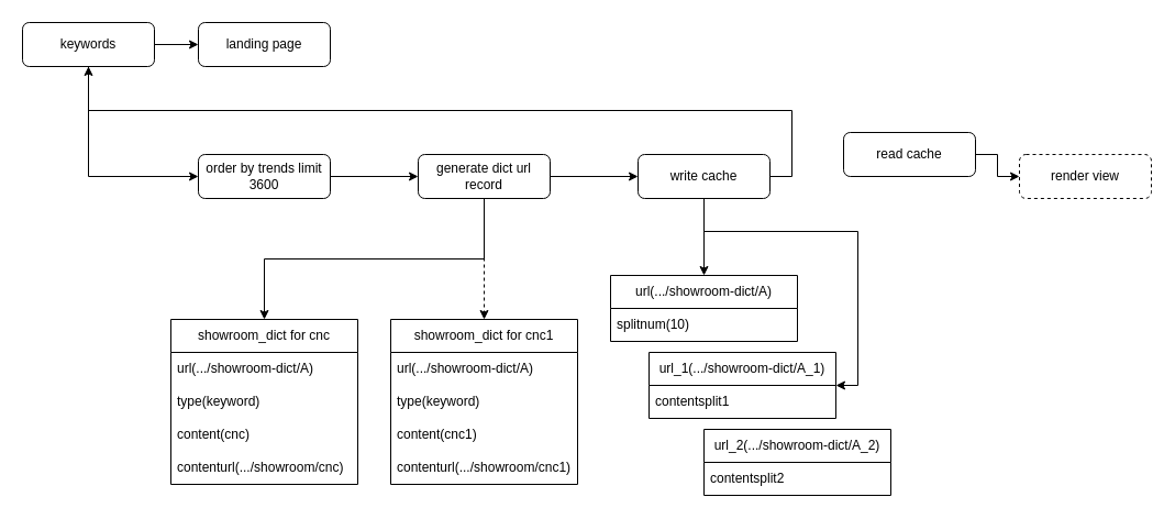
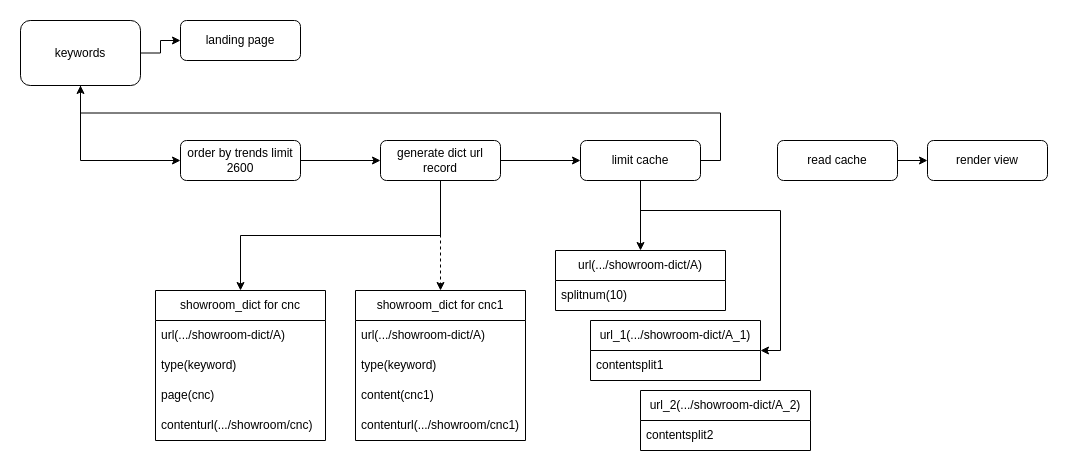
  <mxCell id="0" />
  <mxCell id="1" parent="0" />
  <mxCell id="2" style="edgeStyle=orthogonalEdgeStyle;rounded=0;orthogonalLoop=1;jettySize=auto;html=1;exitX=1;exitY=0.5;exitDx=0;exitDy=0;entryX=0;entryY=0.5;entryDx=0;entryDy=0;" parent="1" source="4" target="5" edge="1"><mxGeometry relative="1" as="geometry" /></mxCell>
  <mxCell id="3" style="edgeStyle=orthogonalEdgeStyle;rounded=0;orthogonalLoop=1;jettySize=auto;html=1;exitX=0.5;exitY=1;exitDx=0;exitDy=0;entryX=0;entryY=0.5;entryDx=0;entryDy=0;" parent="1" source="4" target="11" edge="1"><mxGeometry relative="1" as="geometry" /></mxCell>
- <mxCell id="4" value="keywords" style="rounded=1;whiteSpace=wrap;html=1;fontSize=12;glass=0;strokeWidth=1;shadow=0;" parent="1" vertex="1"><mxGeometry x="20" y="20" width="120" height="40" as="geometry" /></mxCell>
+ <mxCell id="4" value="keywords" style="rounded=1;whiteSpace=wrap;html=1;fontSize=12;glass=0;strokeWidth=1;shadow=0;" parent="1" vertex="1"><mxGeometry x="20" y="20" width="120" height="65" as="geometry" /></mxCell>
  <mxCell id="5" value="landing page" style="rounded=1;whiteSpace=wrap;html=1;fontSize=12;glass=0;strokeWidth=1;shadow=0;" parent="1" vertex="1"><mxGeometry x="180" y="20" width="120" height="40" as="geometry" /></mxCell>
  <mxCell id="6" style="edgeStyle=orthogonalEdgeStyle;rounded=0;orthogonalLoop=1;jettySize=auto;html=1;exitX=1;exitY=0.5;exitDx=0;exitDy=0;entryX=0;entryY=0.5;entryDx=0;entryDy=0;" parent="1" source="9" target="20" edge="1"><mxGeometry relative="1" as="geometry" /></mxCell>
  <mxCell id="7" style="edgeStyle=orthogonalEdgeStyle;rounded=0;orthogonalLoop=1;jettySize=auto;html=1;exitX=0.5;exitY=1;exitDx=0;exitDy=0;entryX=0.5;entryY=0;entryDx=0;entryDy=0;" parent="1" source="9" target="12" edge="1"><mxGeometry relative="1" as="geometry" /></mxCell>
  <mxCell id="8" style="edgeStyle=orthogonalEdgeStyle;rounded=0;orthogonalLoop=1;jettySize=auto;html=1;exitX=0.5;exitY=1;exitDx=0;exitDy=0;entryX=0.5;entryY=0;entryDx=0;entryDy=0;dashed=1;" parent="1" source="9" target="29" edge="1"><mxGeometry relative="1" as="geometry" /></mxCell>
  <mxCell id="9" value="generate dict url record" style="rounded=1;whiteSpace=wrap;html=1;fontSize=12;glass=0;strokeWidth=1;shadow=0;" parent="1" vertex="1"><mxGeometry x="380" y="140" width="120" height="40" as="geometry" /></mxCell>
  <mxCell id="10" style="edgeStyle=orthogonalEdgeStyle;rounded=0;orthogonalLoop=1;jettySize=auto;html=1;exitX=1;exitY=0.5;exitDx=0;exitDy=0;entryX=0;entryY=0.5;entryDx=0;entryDy=0;" parent="1" source="11" target="9" edge="1"><mxGeometry relative="1" as="geometry" /></mxCell>
- <mxCell id="11" value="order by trends limit 3600" style="rounded=1;whiteSpace=wrap;html=1;fontSize=12;glass=0;strokeWidth=1;shadow=0;" parent="1" vertex="1"><mxGeometry x="180" y="140" width="120" height="40" as="geometry" /></mxCell>
+ <mxCell id="11" value="order by trends limit 2600" style="rounded=1;whiteSpace=wrap;html=1;fontSize=12;glass=0;strokeWidth=1;shadow=0;" parent="1" vertex="1"><mxGeometry x="180" y="140" width="120" height="40" as="geometry" /></mxCell>
  <mxCell id="12" value="showroom_dict for cnc" style="swimlane;fontStyle=0;childLayout=stackLayout;horizontal=1;startSize=30;horizontalStack=0;resizeParent=1;resizeParentMax=0;resizeLast=0;collapsible=1;marginBottom=0;whiteSpace=wrap;html=1;" parent="1" vertex="1"><mxGeometry x="155" y="290" width="170" height="150" as="geometry"><mxRectangle x="470" y="310" width="120" height="30" as="alternateBounds" /></mxGeometry></mxCell>
  <mxCell id="13" value="url(.../showroom-dict/A)" style="text;strokeColor=none;fillColor=none;align=left;verticalAlign=middle;spacingLeft=4;spacingRight=4;overflow=hidden;points=[[0,0.5],[1,0.5]];portConstraint=eastwest;rotatable=0;whiteSpace=wrap;html=1;" parent="12" vertex="1"><mxGeometry y="30" width="170" height="30" as="geometry" /></mxCell>
  <mxCell id="14" value="type(keyword)" style="text;strokeColor=none;fillColor=none;align=left;verticalAlign=middle;spacingLeft=4;spacingRight=4;overflow=hidden;points=[[0,0.5],[1,0.5]];portConstraint=eastwest;rotatable=0;whiteSpace=wrap;html=1;" parent="12" vertex="1"><mxGeometry y="60" width="170" height="30" as="geometry" /></mxCell>
- <mxCell id="15" value="content(cnc)" style="text;strokeColor=none;fillColor=none;align=left;verticalAlign=middle;spacingLeft=4;spacingRight=4;overflow=hidden;points=[[0,0.5],[1,0.5]];portConstraint=eastwest;rotatable=0;whiteSpace=wrap;html=1;" parent="12" vertex="1"><mxGeometry y="90" width="170" height="30" as="geometry" /></mxCell>
+ <mxCell id="15" value="page(cnc)" style="text;strokeColor=none;fillColor=none;align=left;verticalAlign=middle;spacingLeft=4;spacingRight=4;overflow=hidden;points=[[0,0.5],[1,0.5]];portConstraint=eastwest;rotatable=0;whiteSpace=wrap;html=1;" parent="12" vertex="1"><mxGeometry y="90" width="170" height="30" as="geometry" /></mxCell>
  <mxCell id="16" value="contenturl(.../showroom/cnc)" style="text;strokeColor=none;fillColor=none;align=left;verticalAlign=middle;spacingLeft=4;spacingRight=4;overflow=hidden;points=[[0,0.5],[1,0.5]];portConstraint=eastwest;rotatable=0;whiteSpace=wrap;html=1;" parent="12" vertex="1"><mxGeometry y="120" width="170" height="30" as="geometry" /></mxCell>
  <mxCell id="17" style="edgeStyle=orthogonalEdgeStyle;rounded=0;orthogonalLoop=1;jettySize=auto;html=1;exitX=1;exitY=0.5;exitDx=0;exitDy=0;" parent="1" source="20" target="4" edge="1"><mxGeometry relative="1" as="geometry" /></mxCell>
  <mxCell id="18" style="edgeStyle=orthogonalEdgeStyle;rounded=0;orthogonalLoop=1;jettySize=auto;html=1;exitX=0.5;exitY=1;exitDx=0;exitDy=0;entryX=0.5;entryY=0;entryDx=0;entryDy=0;" parent="1" source="20" target="23" edge="1"><mxGeometry relative="1" as="geometry" /></mxCell>
  <mxCell id="19" style="edgeStyle=orthogonalEdgeStyle;rounded=0;orthogonalLoop=1;jettySize=auto;html=1;exitX=0.5;exitY=1;exitDx=0;exitDy=0;entryX=1;entryY=0.5;entryDx=0;entryDy=0;" parent="1" source="20" target="25" edge="1"><mxGeometry relative="1" as="geometry"><Array as="points"><mxPoint x="640" y="210" /><mxPoint x="780" y="210" /><mxPoint x="780" y="350" /></Array></mxGeometry></mxCell>
- <mxCell id="20" value="write cache" style="rounded=1;whiteSpace=wrap;html=1;fontSize=12;glass=0;strokeWidth=1;shadow=0;" parent="1" vertex="1"><mxGeometry x="580" y="140" width="120" height="40" as="geometry" /></mxCell>
+ <mxCell id="20" value="limit cache" style="rounded=1;whiteSpace=wrap;html=1;fontSize=12;glass=0;strokeWidth=1;shadow=0;" parent="1" vertex="1"><mxGeometry x="580" y="140" width="120" height="40" as="geometry" /></mxCell>
  <mxCell id="21" style="edgeStyle=orthogonalEdgeStyle;rounded=0;orthogonalLoop=1;jettySize=auto;html=1;exitX=1;exitY=0.5;exitDx=0;exitDy=0;entryX=0;entryY=0.5;entryDx=0;entryDy=0;" parent="1" source="22" target="34" edge="1"><mxGeometry relative="1" as="geometry" /></mxCell>
- <mxCell id="22" value="read cache" style="rounded=1;whiteSpace=wrap;html=1;fontSize=12;glass=0;strokeWidth=1;shadow=0;" parent="1" vertex="1"><mxGeometry x="767" y="120" width="120" height="40" as="geometry" /></mxCell>
+ <mxCell id="22" value="read cache" style="rounded=1;whiteSpace=wrap;html=1;fontSize=12;glass=0;strokeWidth=1;shadow=0;" parent="1" vertex="1"><mxGeometry x="777" y="140" width="120" height="40" as="geometry" /></mxCell>
  <mxCell id="23" value="&lt;span style=&quot;text-align: left;&quot;&gt;url(.../showroom-dict/A)&lt;/span&gt;" style="swimlane;fontStyle=0;childLayout=stackLayout;horizontal=1;startSize=30;horizontalStack=0;resizeParent=1;resizeParentMax=0;resizeLast=0;collapsible=1;marginBottom=0;whiteSpace=wrap;html=1;" parent="1" vertex="1"><mxGeometry x="555" y="250" width="170" height="60" as="geometry"><mxRectangle x="470" y="310" width="120" height="30" as="alternateBounds" /></mxGeometry></mxCell>
  <mxCell id="24" value="splitnum(10)" style="text;strokeColor=none;fillColor=none;align=left;verticalAlign=middle;spacingLeft=4;spacingRight=4;overflow=hidden;points=[[0,0.5],[1,0.5]];portConstraint=eastwest;rotatable=0;whiteSpace=wrap;html=1;" parent="23" vertex="1"><mxGeometry y="30" width="170" height="30" as="geometry" /></mxCell>
  <mxCell id="25" value="&lt;span style=&quot;text-align: left;&quot;&gt;url_1(.../showroom-dict/A_1)&lt;/span&gt;" style="swimlane;fontStyle=0;childLayout=stackLayout;horizontal=1;startSize=30;horizontalStack=0;resizeParent=1;resizeParentMax=0;resizeLast=0;collapsible=1;marginBottom=0;whiteSpace=wrap;html=1;" parent="1" vertex="1"><mxGeometry x="590" y="320" width="170" height="60" as="geometry"><mxRectangle x="470" y="310" width="120" height="30" as="alternateBounds" /></mxGeometry></mxCell>
  <mxCell id="26" value="contentsplit1" style="text;strokeColor=none;fillColor=none;align=left;verticalAlign=middle;spacingLeft=4;spacingRight=4;overflow=hidden;points=[[0,0.5],[1,0.5]];portConstraint=eastwest;rotatable=0;whiteSpace=wrap;html=1;" parent="25" vertex="1"><mxGeometry y="30" width="170" height="30" as="geometry" /></mxCell>
  <mxCell id="27" value="&lt;span style=&quot;text-align: left;&quot;&gt;url_2(.../showroom-dict/A_2)&lt;/span&gt;" style="swimlane;fontStyle=0;childLayout=stackLayout;horizontal=1;startSize=30;horizontalStack=0;resizeParent=1;resizeParentMax=0;resizeLast=0;collapsible=1;marginBottom=0;whiteSpace=wrap;html=1;" parent="1" vertex="1"><mxGeometry x="640" y="390" width="170" height="60" as="geometry"><mxRectangle x="470" y="310" width="120" height="30" as="alternateBounds" /></mxGeometry></mxCell>
  <mxCell id="28" value="contentsplit2" style="text;strokeColor=none;fillColor=none;align=left;verticalAlign=middle;spacingLeft=4;spacingRight=4;overflow=hidden;points=[[0,0.5],[1,0.5]];portConstraint=eastwest;rotatable=0;whiteSpace=wrap;html=1;" parent="27" vertex="1"><mxGeometry y="30" width="170" height="30" as="geometry" /></mxCell>
  <mxCell id="29" value="showroom_dict for cnc1" style="swimlane;fontStyle=0;childLayout=stackLayout;horizontal=1;startSize=30;horizontalStack=0;resizeParent=1;resizeParentMax=0;resizeLast=0;collapsible=1;marginBottom=0;whiteSpace=wrap;html=1;" parent="1" vertex="1"><mxGeometry x="355" y="290" width="170" height="150" as="geometry"><mxRectangle x="470" y="310" width="120" height="30" as="alternateBounds" /></mxGeometry></mxCell>
  <mxCell id="30" value="url(.../showroom-dict/A)" style="text;strokeColor=none;fillColor=none;align=left;verticalAlign=middle;spacingLeft=4;spacingRight=4;overflow=hidden;points=[[0,0.5],[1,0.5]];portConstraint=eastwest;rotatable=0;whiteSpace=wrap;html=1;" parent="29" vertex="1"><mxGeometry y="30" width="170" height="30" as="geometry" /></mxCell>
  <mxCell id="31" value="type(keyword)" style="text;strokeColor=none;fillColor=none;align=left;verticalAlign=middle;spacingLeft=4;spacingRight=4;overflow=hidden;points=[[0,0.5],[1,0.5]];portConstraint=eastwest;rotatable=0;whiteSpace=wrap;html=1;" parent="29" vertex="1"><mxGeometry y="60" width="170" height="30" as="geometry" /></mxCell>
  <mxCell id="32" value="content(cnc1)" style="text;strokeColor=none;fillColor=none;align=left;verticalAlign=middle;spacingLeft=4;spacingRight=4;overflow=hidden;points=[[0,0.5],[1,0.5]];portConstraint=eastwest;rotatable=0;whiteSpace=wrap;html=1;" parent="29" vertex="1"><mxGeometry y="90" width="170" height="30" as="geometry" /></mxCell>
  <mxCell id="33" value="contenturl(.../showroom/cnc1)" style="text;strokeColor=none;fillColor=none;align=left;verticalAlign=middle;spacingLeft=4;spacingRight=4;overflow=hidden;points=[[0,0.5],[1,0.5]];portConstraint=eastwest;rotatable=0;whiteSpace=wrap;html=1;" parent="29" vertex="1"><mxGeometry y="120" width="170" height="30" as="geometry" /></mxCell>
- <mxCell id="34" value="render view" style="rounded=1;whiteSpace=wrap;html=1;fontSize=12;glass=0;strokeWidth=1;shadow=0;dashed=1;" parent="1" vertex="1"><mxGeometry x="927" y="140" width="120" height="40" as="geometry" /></mxCell>
+ <mxCell id="34" value="render view" style="rounded=1;whiteSpace=wrap;html=1;fontSize=12;glass=0;strokeWidth=1;shadow=0;" parent="1" vertex="1"><mxGeometry x="927" y="140" width="120" height="40" as="geometry" /></mxCell>
